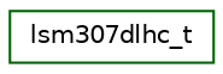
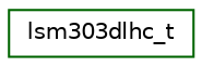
  digraph {
    rankdir=TB
-   n1 [color=darkgreen fillcolor=white fontname=Helvetica fontsize=10 height=0.2 label=lsm307dlhc_t shape=record style=filled width=0.4]
+   n1 [color=darkgreen fillcolor=white fontname=Helvetica fontsize=10 height=0.2 label=lsm303dlhc_t shape=record style=filled width=0.4]
  }
